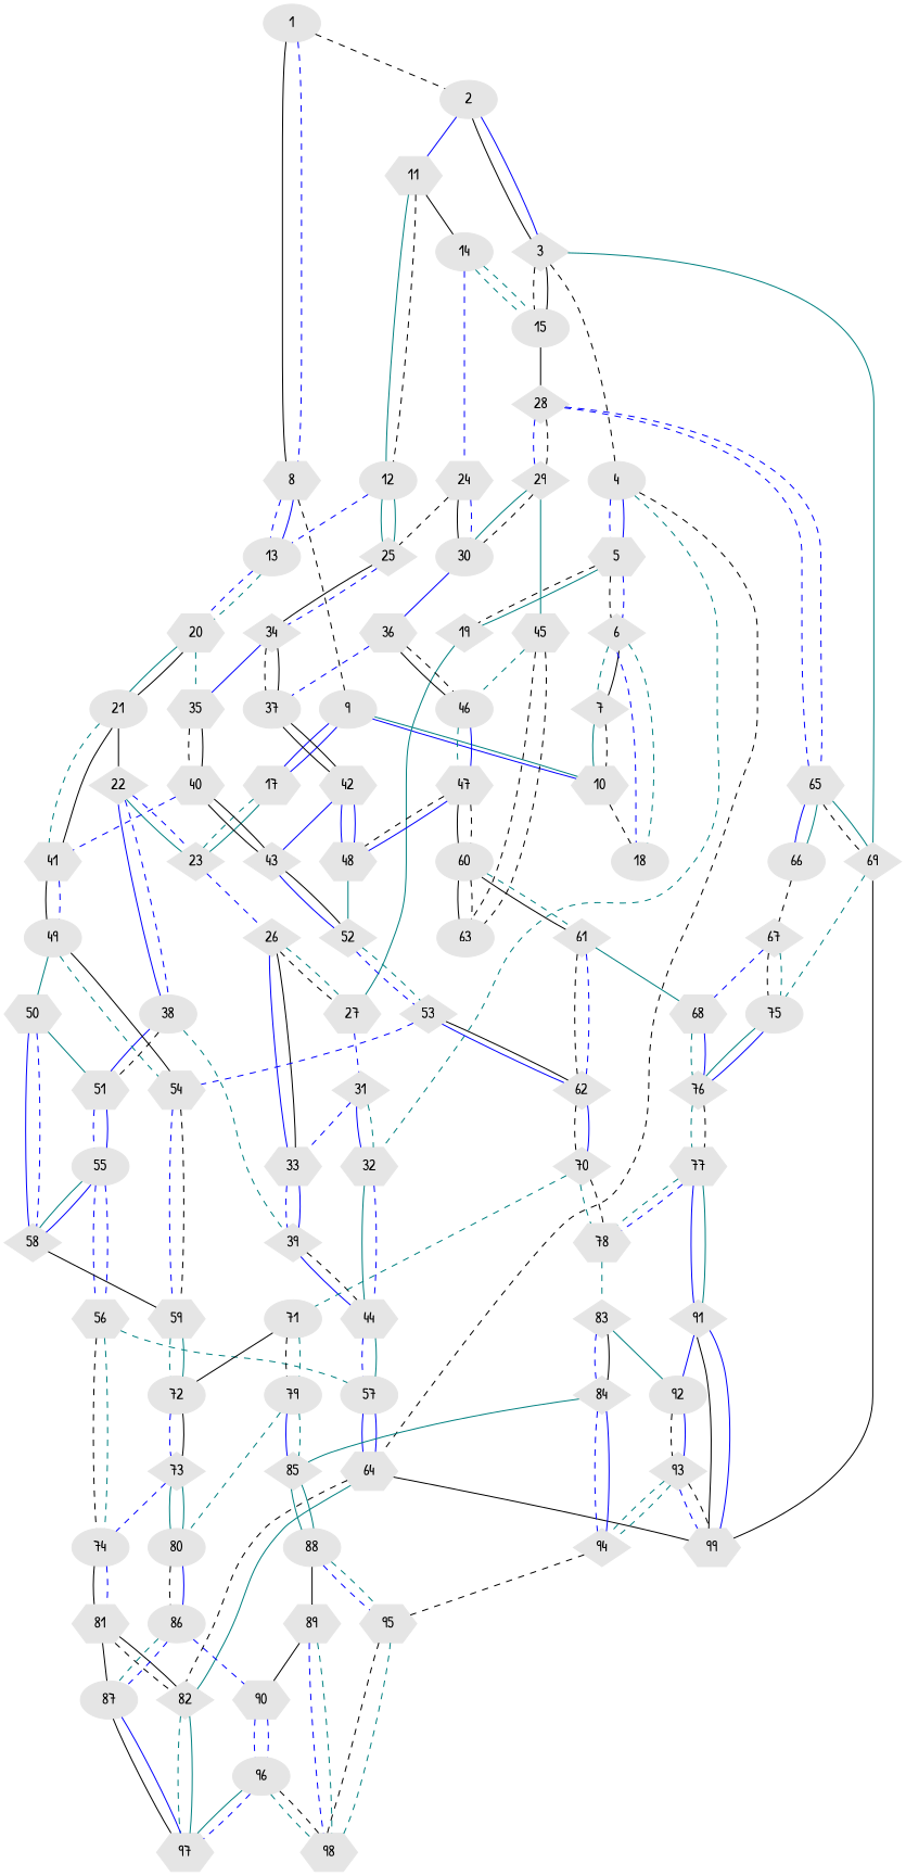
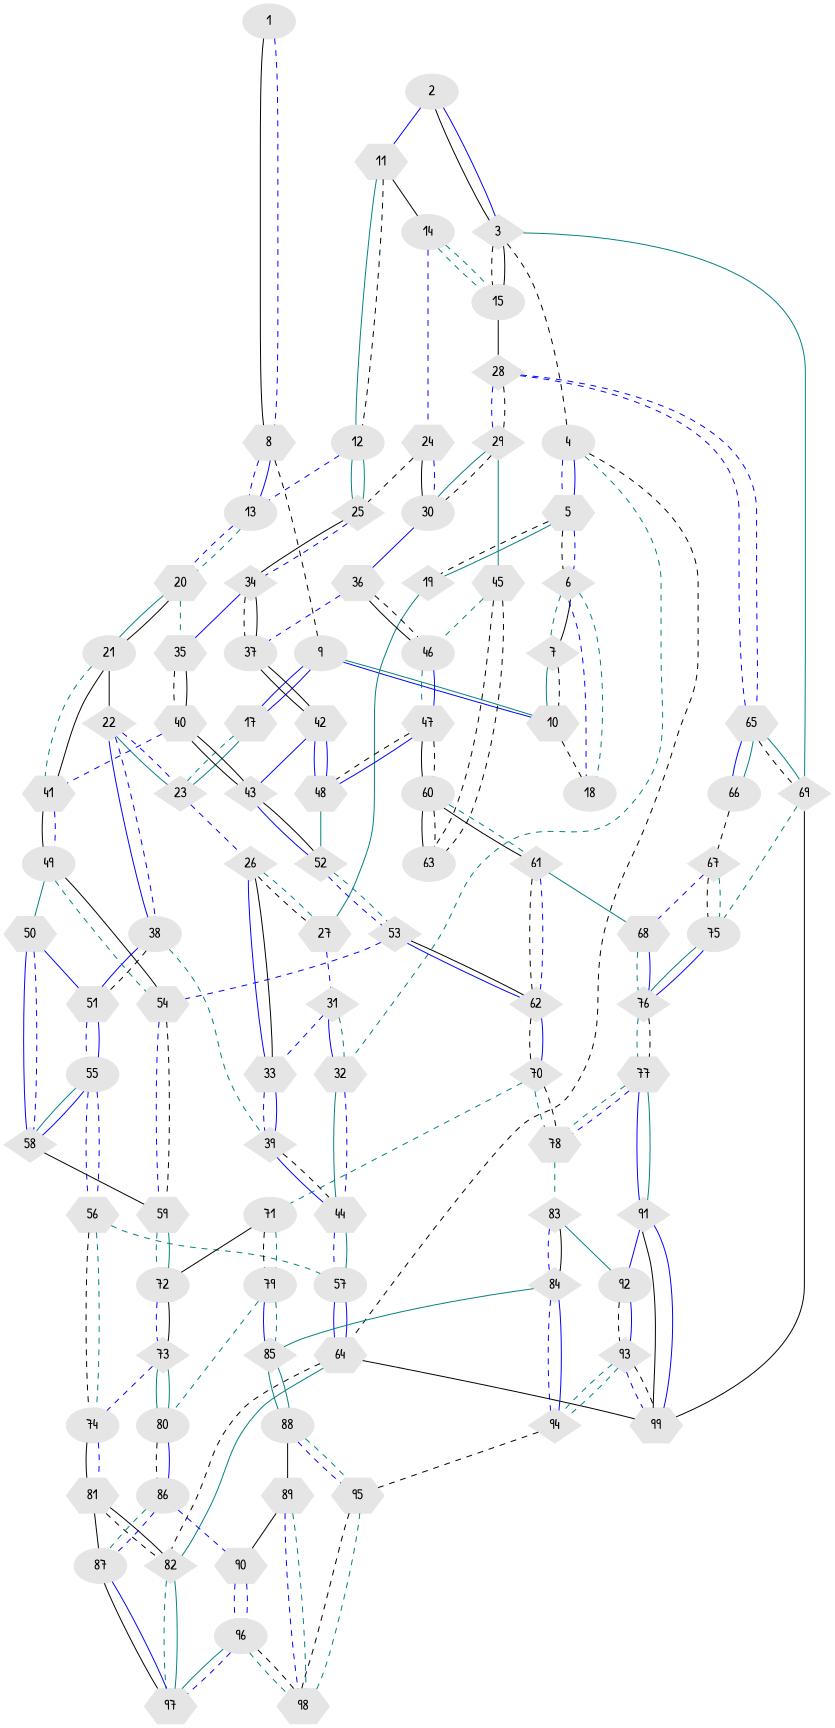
  graph {
    fontname="Patrick Hand"
    node [color=gray90 fontname="Patrick Hand" shape=hexagon style=filled]
    edge [color=blue fontname="Patrick Hand" style=dashed]
    1 [shape=ellipse]
    2 [shape=ellipse]
    8
    3 [shape=diamond]
    11
    9 [shape=ellipse]
    13 [shape=ellipse]
    4 [shape=ellipse]
    15 [shape=ellipse]
    69 [shape=diamond]
    12 [shape=ellipse]
    14 [shape=ellipse]
    5
    32
    64
    28 [shape=diamond]
    99
    75 [shape=ellipse]
    6 [shape=diamond]
    19 [shape=diamond]
    44
    82 [shape=diamond]
    7 [shape=diamond]
    18 [shape=ellipse]
    27
    10
    17
    20
    23 [shape=diamond]
    25 [shape=diamond]
    24
    34 [shape=diamond]
    21 [shape=ellipse]
    35
    30 [shape=ellipse]
    29 [shape=diamond]
    65
    26 [shape=diamond]
    31 [shape=diamond]
    22 [shape=diamond]
    41
    40
    38 [shape=ellipse]
    49 [shape=ellipse]
    39 [shape=diamond]
    51
    33
    36
    37 [shape=ellipse]
    45
    66 [shape=ellipse]
    46 [shape=ellipse]
    63 [shape=ellipse]
    57 [shape=ellipse]
    42
    43 [shape=diamond]
    47
    48
    55 [shape=ellipse]
    52 [shape=diamond]
    50
    54
    53 [shape=diamond]
    60 [shape=ellipse]
    61 [shape=diamond]
    58 [shape=diamond]
    59
    56
    62 [shape=diamond]
    70 [shape=diamond]
    72 [shape=ellipse]
    74 [shape=ellipse]
    81
    73 [shape=diamond]
    68
    76 [shape=diamond]
    71 [shape=ellipse]
    78
    67 [shape=diamond]
    97
    77
    79 [shape=ellipse]
    83 [shape=diamond]
    80 [shape=ellipse]
    85 [shape=diamond]
    86 [shape=ellipse]
    87 [shape=ellipse]
    91 [shape=diamond]
    92 [shape=ellipse]
    84 [shape=diamond]
    88 [shape=ellipse]
    90
    94 [shape=diamond]
    93 [shape=diamond]
    95
    89
    96 [shape=ellipse]
    98
-   1 -- 2 [color=black]
    1 -- 8 [color=black style=solid]
    1 -- 8
    2 -- 3 [color=black style=solid]
    2 -- 3 [style=solid]
    2 -- 11 [style=solid]
    8 -- 9 [color=black]
    8 -- 13
    8 -- 13 [style=solid]
    3 -- 4 [color=black]
    3 -- 15 [color=black]
    3 -- 15 [color=black style=solid]
    3 -- 69 [color=teal style=solid]
    11 -- 12 [color=teal style=solid]
    11 -- 12 [color=black]
    11 -- 14 [color=black style=solid]
    9 -- 10 [style=solid]
    9 -- 10 [color=teal style=solid]
    9 -- 17 [style=solid]
    9 -- 17 [style=solid]
    13 -- 20
    13 -- 20 [color=teal]
    4 -- 5
    4 -- 5 [style=solid]
    4 -- 32 [color=teal]
    4 -- 64 [color=black]
    15 -- 28 [color=black style=solid]
    69 -- 99 [color=black style=solid]
    69 -- 75 [color=teal]
    12 -- 13
    12 -- 25 [color=teal style=solid]
    12 -- 25 [color=teal style=solid]
    14 -- 15 [color=teal]
    14 -- 15 [color=teal]
    14 -- 24
    5 -- 6 [color=black]
    5 -- 6
    5 -- 19 [color=black]
    5 -- 19 [color=teal style=solid]
    32 -- 44 [color=teal style=solid]
    32 -- 44
    64 -- 99 [color=black style=solid]
    64 -- 82 [color=black]
    64 -- 82 [color=teal style=solid]
    28 -- 29
    28 -- 29 [color=black]
    28 -- 65
    28 -- 65
    75 -- 76 [color=teal style=solid]
    75 -- 76 [style=solid]
    6 -- 7 [color=teal]
    6 -- 7 [color=black style=solid]
    6 -- 18
    6 -- 18 [color=teal]
    19 -- 27 [color=teal style=solid]
    44 -- 57
    44 -- 57 [color=teal style=solid]
    82 -- 97 [color=teal]
    82 -- 97 [color=teal style=solid]
    7 -- 10 [color=teal style=solid]
    7 -- 10 [color=black]
    27 -- 31
    10 -- 18 [color=black]
    17 -- 23 [color=teal]
    17 -- 23 [color=teal style=solid]
    20 -- 21 [color=teal style=solid]
    20 -- 21 [color=black style=solid]
    20 -- 35 [color=teal]
    23 -- 26
    25 -- 34 [color=black style=solid]
    25 -- 34
    24 -- 25 [color=black]
    24 -- 30 [color=black style=solid]
    24 -- 30
    34 -- 35 [style=solid]
    34 -- 37 [color=black]
    34 -- 37 [color=black style=solid]
    21 -- 22 [color=black style=solid]
    21 -- 41 [color=teal]
    21 -- 41 [color=black style=solid]
    35 -- 40 [color=black]
    35 -- 40 [color=black style=solid]
    30 -- 36 [style=solid]
    29 -- 30 [color=teal style=solid]
    29 -- 30 [color=black]
    29 -- 45 [color=teal style=solid]
    65 -- 69 [color=black]
    65 -- 69 [color=teal style=solid]
    65 -- 66 [style=solid]
    65 -- 66 [color=teal style=solid]
    26 -- 27 [color=black]
    26 -- 27 [color=teal]
    26 -- 33 [style=solid]
    26 -- 33 [color=black style=solid]
    31 -- 32 [style=solid]
    31 -- 32 [color=teal]
    31 -- 33
    22 -- 23 [color=teal style=solid]
    22 -- 23
    22 -- 38 [style=solid]
    22 -- 38
    41 -- 49 [color=black style=solid]
    41 -- 49
    40 -- 41
    40 -- 43 [color=black style=solid]
    40 -- 43 [color=black style=solid]
    38 -- 39 [color=teal]
    38 -- 51 [style=solid]
    38 -- 51 [color=black]
    49 -- 50 [color=teal style=solid]
    49 -- 54 [color=teal]
    49 -- 54 [color=black style=solid]
    39 -- 44 [style=solid]
    39 -- 44 [color=black]
    51 -- 55
    51 -- 55 [style=solid]
    33 -- 39
    33 -- 39 [style=solid]
    36 -- 37
    36 -- 46 [color=black style=solid]
    36 -- 46 [color=black]
    37 -- 42 [color=black style=solid]
    37 -- 42 [color=black style=solid]
    45 -- 46 [color=teal]
    45 -- 63 [color=black]
    45 -- 63 [color=black]
    66 -- 67 [color=black]
    46 -- 47 [color=teal]
    46 -- 47 [style=solid]
    57 -- 64 [style=solid]
    57 -- 64 [style=solid]
    42 -- 43 [style=solid]
    42 -- 48 [style=solid]
    42 -- 48 [style=solid]
    43 -- 52 [style=solid]
    43 -- 52 [color=black style=solid]
    47 -- 48 [color=black]
    47 -- 48 [style=solid]
    47 -- 60 [color=black style=solid]
    47 -- 60 [color=black]
    48 -- 52 [color=teal style=solid]
    55 -- 58 [color=teal style=solid]
    55 -- 58 [style=solid]
    55 -- 56
    55 -- 56
    52 -- 53
    52 -- 53 [color=teal]
-   50 -- 51 [color=teal style=solid]
+   50 -- 51 [style=solid]
    50 -- 58 [style=solid]
    50 -- 58
    54 -- 59
    54 -- 59 [color=black]
    53 -- 54
    53 -- 62 [style=solid]
    53 -- 62 [color=black style=solid]
    60 -- 63 [color=black style=solid]
    60 -- 63 [color=black]
    60 -- 61 [color=black style=solid]
    60 -- 61 [color=teal]
    61 -- 62 [color=black]
    61 -- 62
    61 -- 68 [color=teal style=solid]
    58 -- 59 [color=black style=solid]
    59 -- 72 [color=teal]
    59 -- 72 [color=teal style=solid]
    56 -- 57 [color=teal]
    56 -- 74 [color=black]
    56 -- 74 [color=teal]
    62 -- 70 [color=black]
    62 -- 70 [style=solid]
    70 -- 71 [color=teal]
    70 -- 78 [color=teal]
    70 -- 78 [color=black]
    72 -- 73
    72 -- 73 [color=black style=solid]
    74 -- 81 [color=black style=solid]
    74 -- 81
    81 -- 82 [color=black]
    81 -- 82 [color=black style=solid]
    81 -- 87 [color=black style=solid]
    73 -- 74
    73 -- 80 [color=teal style=solid]
    73 -- 80 [color=teal style=solid]
    68 -- 76 [color=teal]
    68 -- 76 [style=solid]
    76 -- 77 [color=teal]
    76 -- 77 [color=black]
    71 -- 72 [color=black style=solid]
    71 -- 79 [color=black]
    71 -- 79 [color=teal]
    78 -- 83 [color=teal]
    67 -- 75 [color=black]
    67 -- 75 [color=teal]
    67 -- 68
    77 -- 78 [color=teal]
    77 -- 78
    77 -- 91 [style=solid]
    77 -- 91 [color=teal style=solid]
    79 -- 80 [color=teal]
    79 -- 85 [style=solid]
    79 -- 85 [color=teal]
    83 -- 92 [color=teal style=solid]
    83 -- 84
    83 -- 84 [color=black style=solid]
    80 -- 86 [color=black]
    80 -- 86 [style=solid]
    85 -- 88 [color=teal style=solid]
    85 -- 88 [color=teal style=solid]
    86 -- 87 [color=teal]
    86 -- 87
    86 -- 90
    87 -- 97 [color=black style=solid]
    87 -- 97 [style=solid]
    91 -- 99 [color=black style=solid]
    91 -- 99 [style=solid]
    91 -- 92 [style=solid]
    92 -- 93 [color=black]
    92 -- 93 [style=solid]
    84 -- 85 [color=teal style=solid]
    84 -- 94
    84 -- 94 [style=solid]
    88 -- 95
    88 -- 95 [color=teal]
    88 -- 89 [color=black style=solid]
    90 -- 96
    90 -- 96
    94 -- 95 [color=black]
    93 -- 99
    93 -- 99 [color=black]
    93 -- 94 [color=teal]
    93 -- 94 [color=teal]
    95 -- 98 [color=black]
    95 -- 98 [color=teal]
    89 -- 90 [color=black style=solid]
    89 -- 98
    89 -- 98 [color=teal]
    96 -- 97 [color=teal style=solid]
    96 -- 97
    96 -- 98 [color=teal]
    96 -- 98 [color=black]
  }
